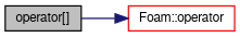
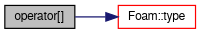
  digraph {
    rankdir=LR
    node [fontname=FreeSans fontsize=10 shape=record]
    n1 [color=black fillcolor=grey75 fontcolor=black height=0.2 label="operator[]" style=filled width=0.4]
-   n2 [color=red height=0.2 label="Foam::operator" width=0.4]
+   n2 [color=red height=0.2 label="Foam::type" width=0.4]
    n1 -> n2 [color=midnightblue fontname=FreeSans fontsize=10 labelfontname=FreeSans labelfontsize=10 style=solid]
  }
